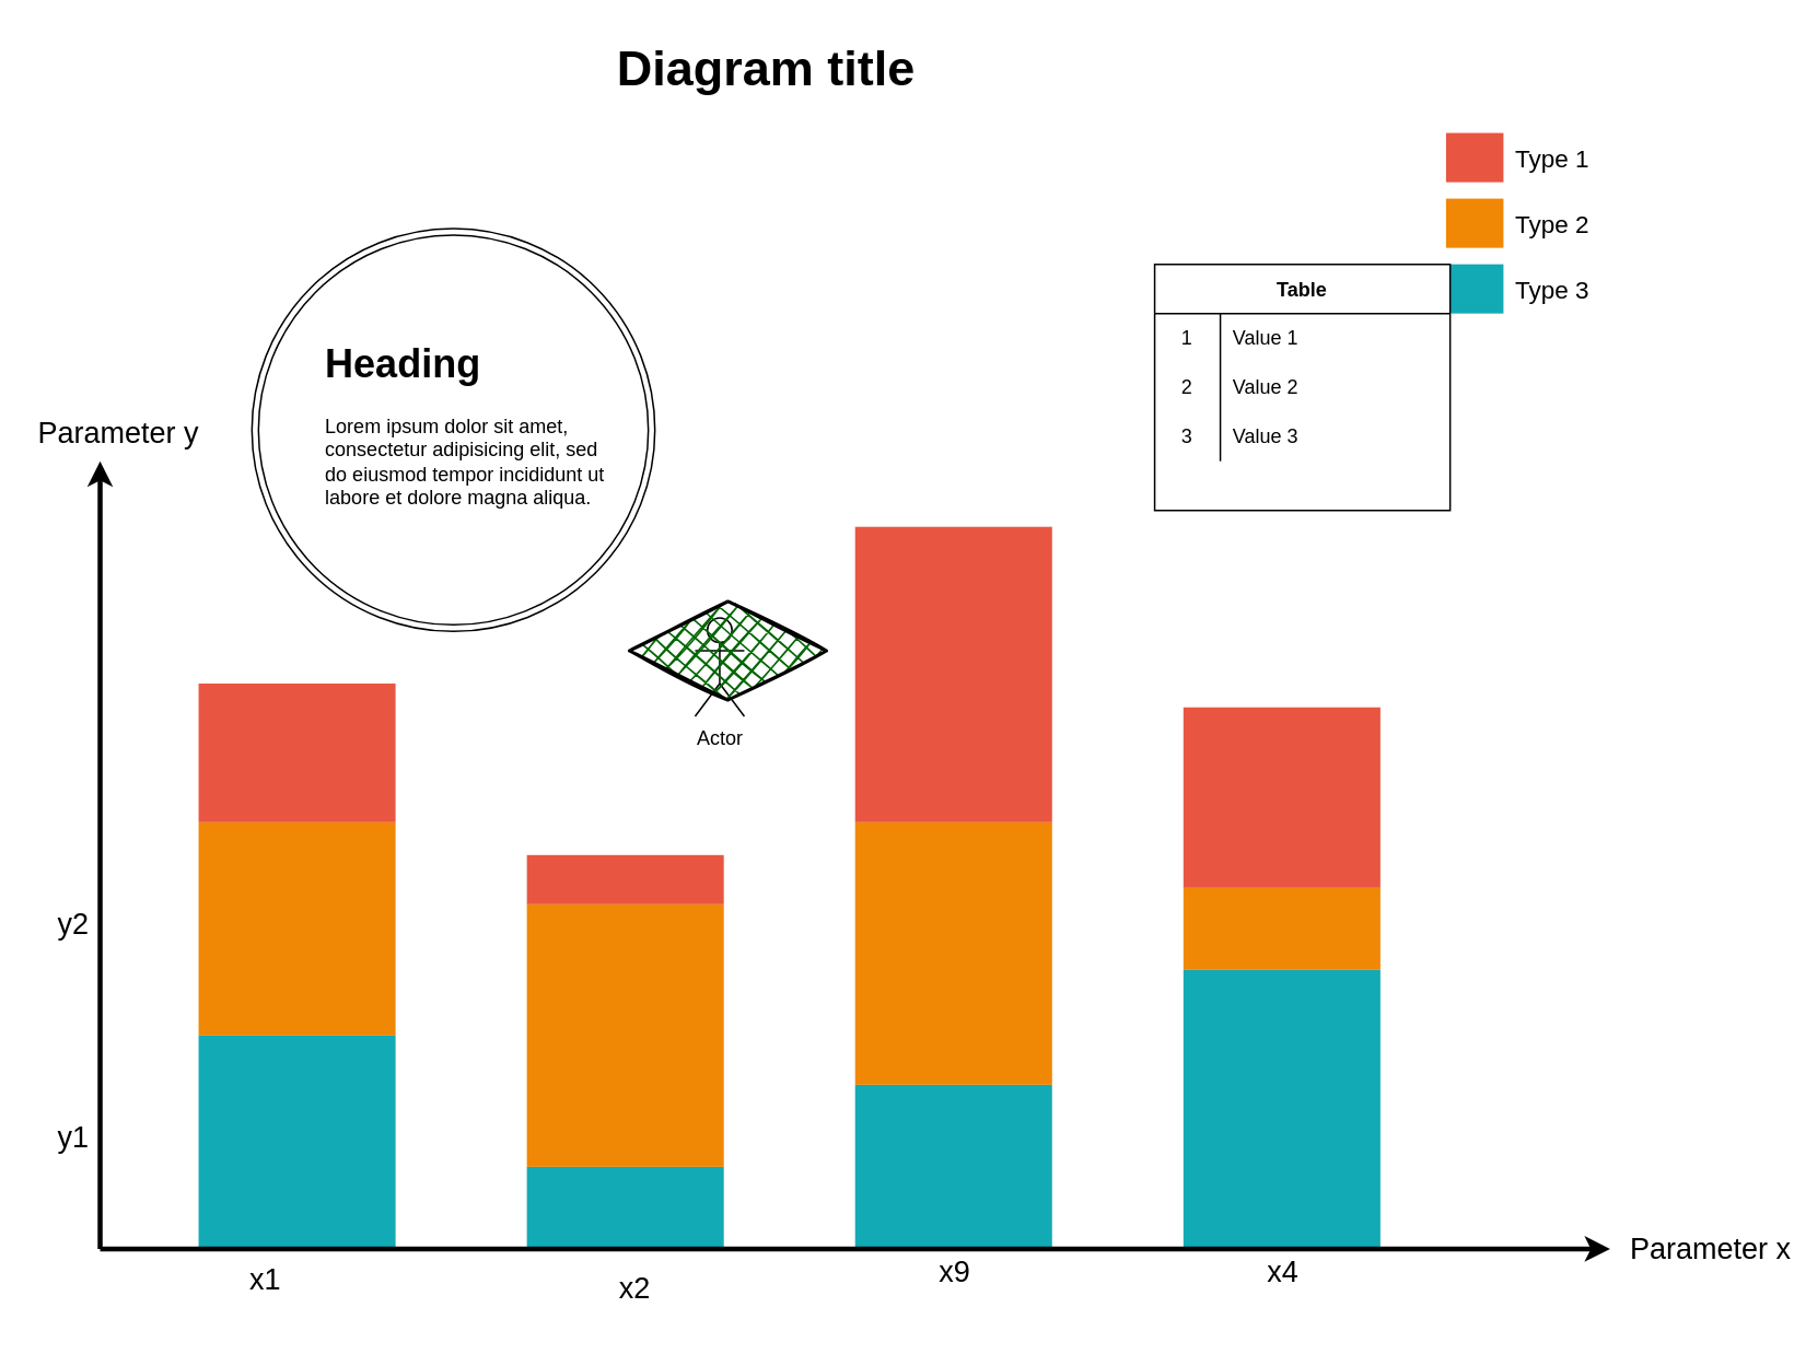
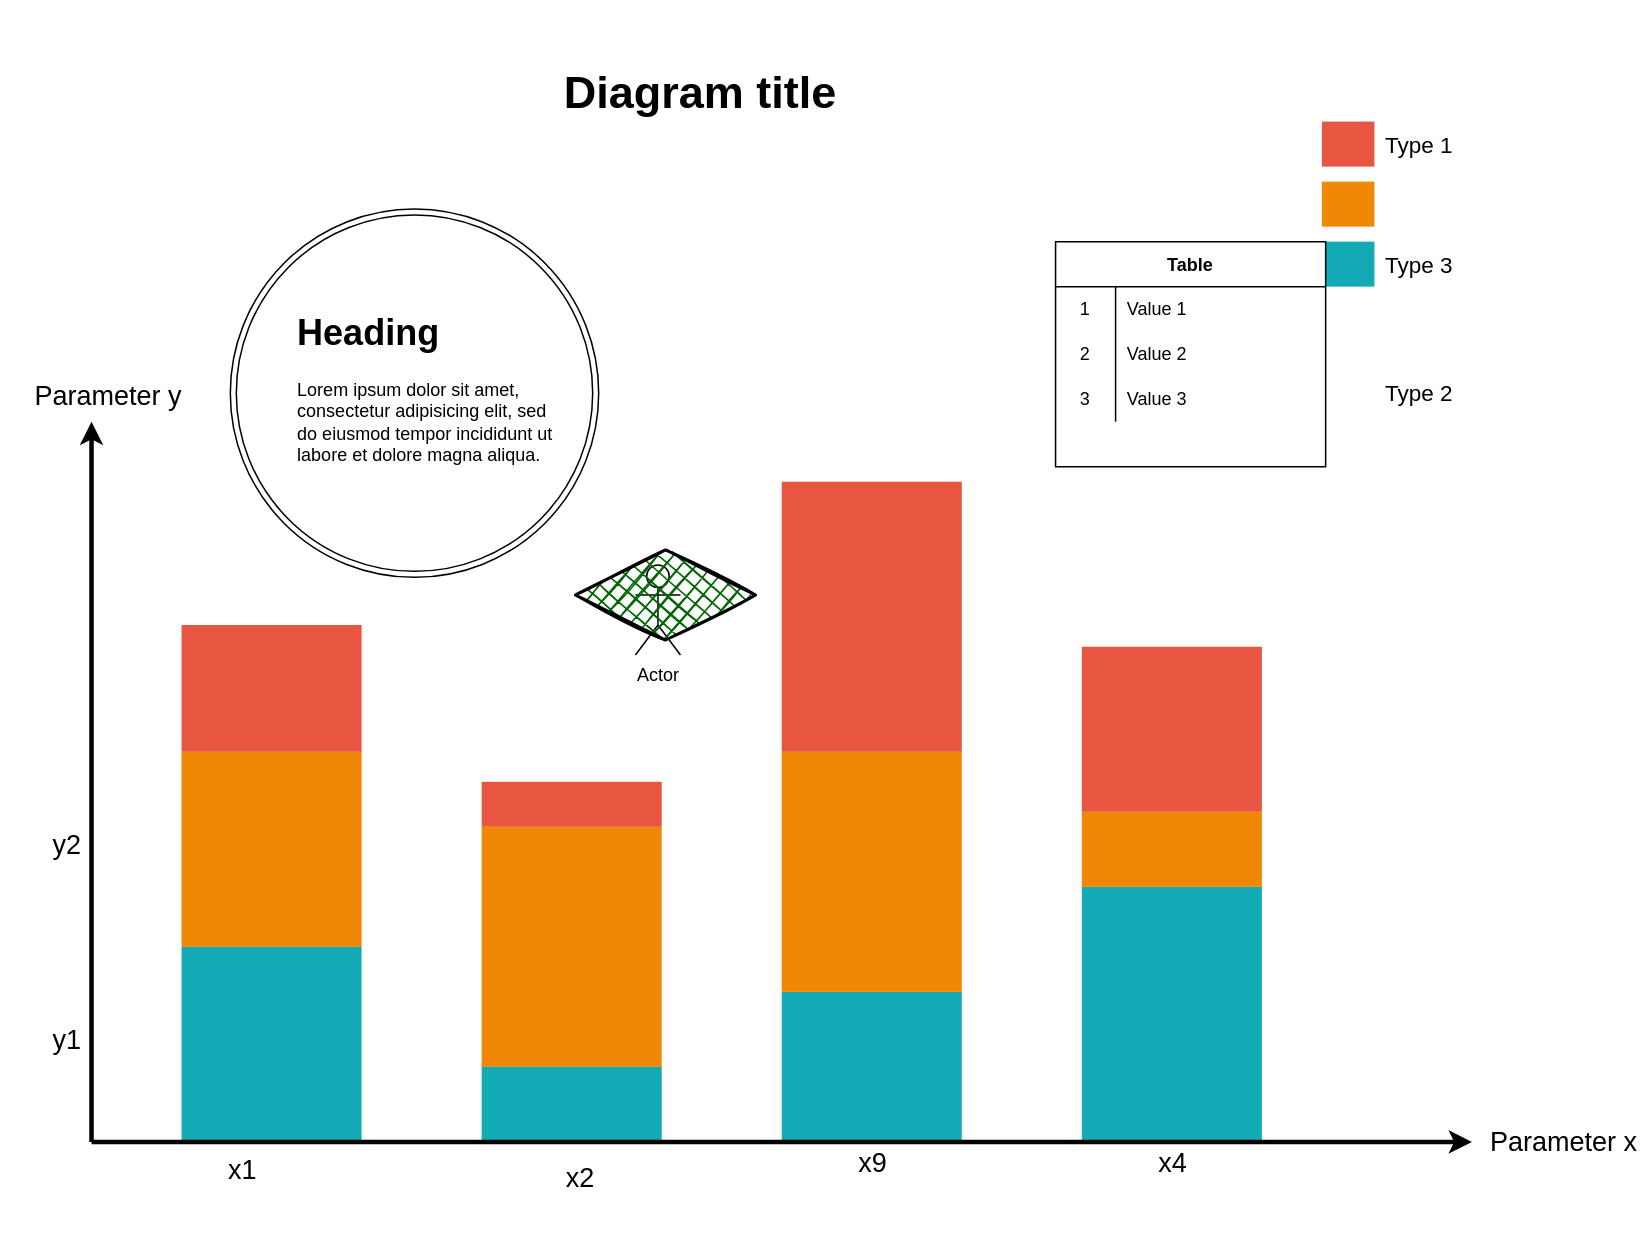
  <mxCell id="0" />
  <mxCell id="1" parent="0" />
  <mxCell id="2" value="" style="whiteSpace=wrap;fillColor=#12AAB5;gradientColor=none;gradientDirection=east;strokeColor=none;html=1;fontColor=#23445d;" parent="1" vertex="1"><mxGeometry x="120.5" y="630.5" width="120" height="130" as="geometry" /></mxCell>
  <mxCell id="3" value="" style="whiteSpace=wrap;fillColor=#12AAB5;gradientColor=none;gradientDirection=east;strokeColor=none;html=1;fontColor=#23445d;" parent="1" vertex="1"><mxGeometry x="320.5" y="710.5" width="120" height="50.0" as="geometry" /></mxCell>
  <mxCell id="4" value="" style="whiteSpace=wrap;fillColor=#12AAB5;gradientColor=none;gradientDirection=east;strokeColor=none;html=1;fontColor=#23445d;" parent="1" vertex="1"><mxGeometry x="520.5" y="660.5" width="120" height="100" as="geometry" /></mxCell>
  <mxCell id="5" value="" style="whiteSpace=wrap;fillColor=#12AAB5;gradientColor=none;gradientDirection=east;strokeColor=none;html=1;fontColor=#23445d;" parent="1" vertex="1"><mxGeometry x="720.5" y="590.5" width="120" height="170" as="geometry" /></mxCell>
  <mxCell id="6" value="" style="edgeStyle=none;html=1;fontColor=#000000;strokeWidth=3;strokeColor=#000000;" parent="1" edge="1"><mxGeometry width="100" height="100" relative="1" as="geometry"><mxPoint x="60.5" y="760.5" as="sourcePoint" /><mxPoint x="60.5" y="280.5" as="targetPoint" /></mxGeometry></mxCell>
  <mxCell id="7" value="" style="whiteSpace=wrap;fillColor=#F08705;gradientColor=none;gradientDirection=east;strokeColor=none;html=1;fontColor=#23445d;" parent="1" vertex="1"><mxGeometry x="120.5" y="500.5" width="120" height="130" as="geometry" /></mxCell>
  <mxCell id="8" value="" style="whiteSpace=wrap;fillColor=#E85642;gradientColor=none;gradientDirection=east;strokeColor=none;html=1;fontColor=#23445d;" parent="1" vertex="1"><mxGeometry x="120.5" y="416" width="120" height="84.5" as="geometry" /></mxCell>
  <mxCell id="9" value="" style="whiteSpace=wrap;fillColor=#F08705;gradientColor=none;gradientDirection=east;strokeColor=none;html=1;fontColor=#23445d;" parent="1" vertex="1"><mxGeometry x="320.5" y="550.5" width="120" height="160.0" as="geometry" /></mxCell>
  <mxCell id="10" value="" style="whiteSpace=wrap;fillColor=#E85642;gradientColor=none;gradientDirection=east;strokeColor=none;html=1;fontColor=#23445d;" parent="1" vertex="1"><mxGeometry x="320.5" y="520.5" width="120" height="30" as="geometry" /></mxCell>
  <mxCell id="11" value="" style="whiteSpace=wrap;fillColor=#F08705;gradientColor=none;gradientDirection=east;strokeColor=none;html=1;fontColor=#23445d;" parent="1" vertex="1"><mxGeometry x="520.5" y="500.5" width="120" height="160" as="geometry" /></mxCell>
  <mxCell id="12" value="" style="whiteSpace=wrap;fillColor=#E85642;gradientColor=none;gradientDirection=east;strokeColor=none;html=1;fontColor=#23445d;" parent="1" vertex="1"><mxGeometry x="520.5" y="320.5" width="120" height="180" as="geometry" /></mxCell>
  <mxCell id="13" value="" style="edgeStyle=none;html=1;fontColor=#000000;strokeWidth=3;strokeColor=#000000;" parent="1" edge="1"><mxGeometry width="100" height="100" relative="1" as="geometry"><mxPoint x="60.5" y="760.5" as="sourcePoint" /><mxPoint x="980.5" y="760.5" as="targetPoint" /></mxGeometry></mxCell>
  <mxCell id="14" value="Parameter x" style="text;spacingTop=-5;html=1;fontSize=18;fontStyle=0;points=[];strokeColor=none;" parent="1" vertex="1"><mxGeometry x="990.5" y="748.5" width="80" height="20" as="geometry" /></mxCell>
  <mxCell id="15" value="x1" style="text;spacingTop=-5;align=center;verticalAlign=middle;fontStyle=0;html=1;fontSize=18;points=[];strokeColor=none;" parent="1" vertex="1"><mxGeometry x="100.5" y="767.5" width="120" height="30" as="geometry" /></mxCell>
  <mxCell id="16" value="x2" style="text;spacingTop=-5;align=center;verticalAlign=middle;fontStyle=0;html=1;fontSize=18;points=[];strokeColor=none;" parent="1" vertex="1"><mxGeometry x="325.5" y="772.5" width="120" height="30" as="geometry" /></mxCell>
  <mxCell id="17" value="x9" style="text;spacingTop=-5;align=center;verticalAlign=middle;fontStyle=0;html=1;fontSize=18;points=[];strokeColor=none;" parent="1" vertex="1"><mxGeometry x="520.5" y="762.5" width="120" height="30" as="geometry" /></mxCell>
  <mxCell id="18" value="" style="whiteSpace=wrap;fillColor=#12AAB5;gradientColor=none;gradientDirection=east;strokeColor=none;html=1;fontColor=#23445d;" parent="1" vertex="1"><mxGeometry x="880.5" y="160.5" width="35.0" height="30.0" as="geometry" /></mxCell>
  <mxCell id="19" value="" style="whiteSpace=wrap;fillColor=#F08705;gradientColor=none;gradientDirection=east;strokeColor=none;html=1;fontColor=#23445d;" parent="1" vertex="1"><mxGeometry x="880.5" y="120.5" width="35.0" height="30.0" as="geometry" /></mxCell>
  <mxCell id="20" value="" style="whiteSpace=wrap;fillColor=#E85642;gradientColor=none;gradientDirection=east;strokeColor=none;html=1;fontColor=#23445d;" parent="1" vertex="1"><mxGeometry x="880.5" y="80.5" width="35.0" height="30.0" as="geometry" /></mxCell>
  <mxCell id="21" value="Type 1" style="text;spacingTop=-5;html=1;points=[];fontSize=15;" parent="1" vertex="1"><mxGeometry x="920.5" y="85.5" width="80" height="20" as="geometry" /></mxCell>
- <mxCell id="22" value="Type 2" style="text;spacingTop=-5;html=1;points=[];fontSize=15;" parent="1" vertex="1"><mxGeometry x="920.5" y="125.5" width="80" height="20" as="geometry" /></mxCell>
+ <mxCell id="22" value="Type 2" style="text;spacingTop=-5;html=1;points=[];fontSize=15;" parent="1" vertex="1"><mxGeometry x="920.5" y="250.5" width="80" height="20" as="geometry" /></mxCell>
  <mxCell id="23" value="Type 3" style="text;spacingTop=-5;html=1;points=[];fontSize=15;" parent="1" vertex="1"><mxGeometry x="920.5" y="165.5" width="80" height="20" as="geometry" /></mxCell>
  <mxCell id="24" value="Parameter y" style="text;spacingTop=-5;html=1;fontSize=18;fontStyle=0;points=[]" parent="1" vertex="1"><mxGeometry x="20.5" y="251.5" width="80" height="20" as="geometry" /></mxCell>
  <mxCell id="25" value="y1" style="text;spacingTop=-5;align=center;verticalAlign=middle;fontStyle=0;html=1;fontSize=18;points=[]" parent="1" vertex="1"><mxGeometry x="28.5" y="630.5" width="30" height="130.0" as="geometry" /></mxCell>
  <mxCell id="26" value="y2" style="text;spacingTop=-5;align=center;verticalAlign=middle;fontStyle=0;html=1;fontSize=18;points=[]" parent="1" vertex="1"><mxGeometry x="28.5" y="500.5" width="30" height="130.0" as="geometry" /></mxCell>
- <mxCell id="27" value="&lt;font style=&quot;font-size: 30px;&quot;&gt;Diagram title&lt;/font&gt;" style="text;spacingTop=-5;align=center;verticalAlign=middle;fontSize=30;fontStyle=1;html=1;points=[]" parent="1" vertex="1"><mxGeometry x="60.5" y="20.5" width="810" height="45" as="geometry" /></mxCell>
+ <mxCell id="27" value="&lt;font style=&quot;font-size: 30px;&quot;&gt;Diagram title&lt;/font&gt;" style="text;spacingTop=-5;align=center;verticalAlign=middle;fontSize=30;fontStyle=1;html=1;points=[]" parent="1" vertex="1"><mxGeometry x="60.5" y="40.5" width="810" height="45" as="geometry" /></mxCell>
  <mxCell id="28" value="" style="whiteSpace=wrap;fillColor=#F08705;gradientColor=none;gradientDirection=east;strokeColor=none;html=1;fontColor=#23445d;" parent="1" vertex="1"><mxGeometry x="720.5" y="540.5" width="120" height="50" as="geometry" /></mxCell>
  <mxCell id="29" value="" style="whiteSpace=wrap;fillColor=#E85642;gradientColor=none;gradientDirection=east;strokeColor=none;html=1;fontColor=#23445d;" parent="1" vertex="1"><mxGeometry x="720.5" y="430.5" width="120" height="110" as="geometry" /></mxCell>
  <mxCell id="30" value="x4" style="text;spacingTop=-5;align=center;verticalAlign=middle;fontStyle=0;html=1;fontSize=18;points=[];strokeColor=none;" parent="1" vertex="1"><mxGeometry x="720.5" y="762.5" width="120" height="30" as="geometry" /></mxCell>
  <mxCell id="31" value="" style="ellipse;shape=doubleEllipse;whiteSpace=wrap;html=1;aspect=fixed;direction=west;" parent="1" vertex="1"><mxGeometry x="153" y="138.75" width="245.5" height="245.5" as="geometry" /></mxCell>
  <mxCell id="32" value="&lt;h1&gt;Heading&lt;/h1&gt;&lt;p&gt;Lorem ipsum dolor sit amet, consectetur adipisicing elit, sed do eiusmod tempor incididunt ut labore et dolore magna aliqua.&lt;/p&gt;" style="text;html=1;strokeColor=none;fillColor=none;spacing=5;spacingTop=-20;whiteSpace=wrap;overflow=hidden;rounded=0;" parent="1" vertex="1"><mxGeometry x="193" y="201.5" width="190" height="120" as="geometry" /></mxCell>
  <mxCell id="33" value="Actor" style="shape=umlActor;verticalLabelPosition=bottom;verticalAlign=top;html=1;outlineConnect=0;" parent="1" vertex="1"><mxGeometry x="423" y="376" width="30" height="60" as="geometry" /></mxCell>
  <mxCell id="34" value="Table" style="shape=table;startSize=30;container=1;collapsible=0;childLayout=tableLayout;fixedRows=1;rowLines=0;fontStyle=1;" parent="1" vertex="1"><mxGeometry x="703" y="160.5" width="180" height="150" as="geometry" /></mxCell>
  <mxCell id="35" value="" style="shape=tableRow;horizontal=0;startSize=0;swimlaneHead=0;swimlaneBody=0;top=0;left=0;bottom=0;right=0;collapsible=0;dropTarget=0;fillColor=none;points=[[0,0.5],[1,0.5]];portConstraint=eastwest;" parent="34" vertex="1"><mxGeometry y="30" width="180" height="30" as="geometry" /></mxCell>
  <mxCell id="36" value="1" style="shape=partialRectangle;html=1;whiteSpace=wrap;connectable=0;fillColor=none;top=0;left=0;bottom=0;right=0;overflow=hidden;pointerEvents=1;" parent="35" vertex="1"><mxGeometry width="40" height="30" as="geometry"><mxRectangle width="40" height="30" as="alternateBounds" /></mxGeometry></mxCell>
  <mxCell id="37" value="Value 1" style="shape=partialRectangle;html=1;whiteSpace=wrap;connectable=0;fillColor=none;top=0;left=0;bottom=0;right=0;align=left;spacingLeft=6;overflow=hidden;" parent="35" vertex="1"><mxGeometry x="40" width="140" height="30" as="geometry"><mxRectangle width="140" height="30" as="alternateBounds" /></mxGeometry></mxCell>
  <mxCell id="38" value="" style="shape=tableRow;horizontal=0;startSize=0;swimlaneHead=0;swimlaneBody=0;top=0;left=0;bottom=0;right=0;collapsible=0;dropTarget=0;fillColor=none;points=[[0,0.5],[1,0.5]];portConstraint=eastwest;" parent="34" vertex="1"><mxGeometry y="60" width="180" height="30" as="geometry" /></mxCell>
  <mxCell id="39" value="2" style="shape=partialRectangle;html=1;whiteSpace=wrap;connectable=0;fillColor=none;top=0;left=0;bottom=0;right=0;overflow=hidden;" parent="38" vertex="1"><mxGeometry width="40" height="30" as="geometry"><mxRectangle width="40" height="30" as="alternateBounds" /></mxGeometry></mxCell>
  <mxCell id="40" value="Value 2" style="shape=partialRectangle;html=1;whiteSpace=wrap;connectable=0;fillColor=none;top=0;left=0;bottom=0;right=0;align=left;spacingLeft=6;overflow=hidden;" parent="38" vertex="1"><mxGeometry x="40" width="140" height="30" as="geometry"><mxRectangle width="140" height="30" as="alternateBounds" /></mxGeometry></mxCell>
  <mxCell id="41" value="" style="shape=tableRow;horizontal=0;startSize=0;swimlaneHead=0;swimlaneBody=0;top=0;left=0;bottom=0;right=0;collapsible=0;dropTarget=0;fillColor=none;points=[[0,0.5],[1,0.5]];portConstraint=eastwest;" parent="34" vertex="1"><mxGeometry y="90" width="180" height="30" as="geometry" /></mxCell>
  <mxCell id="42" value="3" style="shape=partialRectangle;html=1;whiteSpace=wrap;connectable=0;fillColor=none;top=0;left=0;bottom=0;right=0;overflow=hidden;" parent="41" vertex="1"><mxGeometry width="40" height="30" as="geometry"><mxRectangle width="40" height="30" as="alternateBounds" /></mxGeometry></mxCell>
  <mxCell id="43" value="Value 3" style="shape=partialRectangle;html=1;whiteSpace=wrap;connectable=0;fillColor=none;top=0;left=0;bottom=0;right=0;align=left;spacingLeft=6;overflow=hidden;" parent="41" vertex="1"><mxGeometry x="40" width="140" height="30" as="geometry"><mxRectangle width="140" height="30" as="alternateBounds" /></mxGeometry></mxCell>
  <mxCell id="44" value="" style="rhombus;whiteSpace=wrap;html=1;strokeWidth=2;fillWeight=-1;hachureGap=8;fillStyle=cross-hatch;fillColor=#006600;sketch=1;" parent="1" vertex="1"><mxGeometry x="383" y="366" width="120" height="60" as="geometry" /></mxCell>
